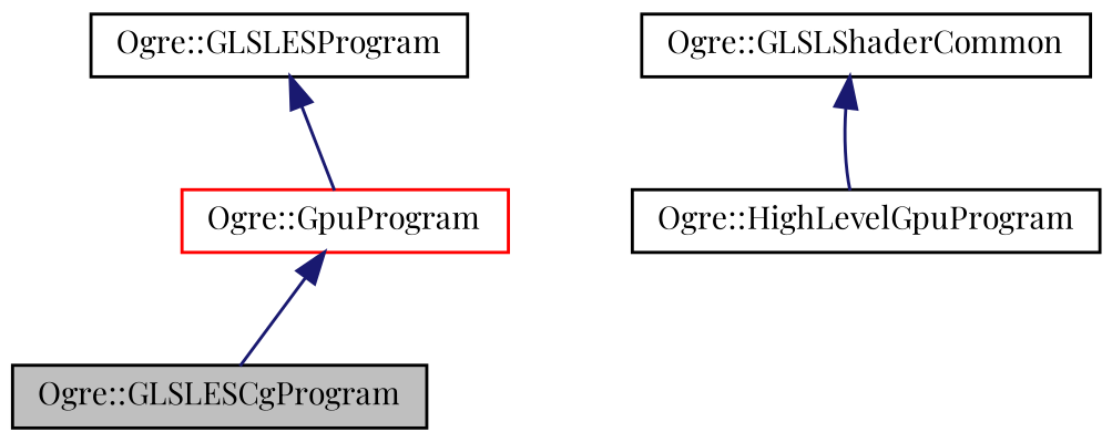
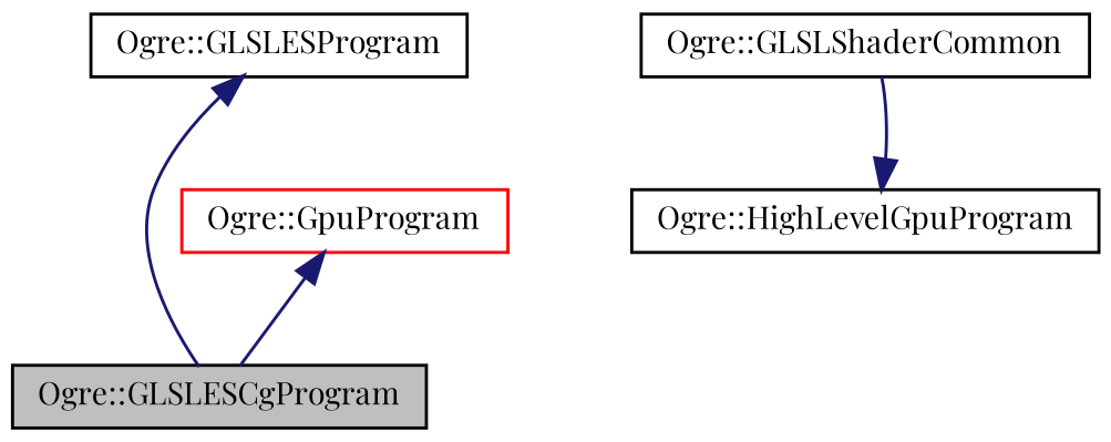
  digraph {
    fontname="Playfair Display"
    node [color=black fontname="Playfair Display" fontsize=10 shape=record]
    edge [color=midnightblue dir=back fontname="Playfair Display" fontsize=10 labelfontname=Helvetica labelfontsize=10 style=solid]
    n1 [fillcolor=grey75 fontcolor=black height=0.2 label="Ogre::GLSLESCgProgram" style=filled width=0.4]
    n2 [height=0.2 label="Ogre::GLSLESProgram" width=0.4]
    n3 [height=0.2 label="Ogre::GLSLShaderCommon" width=0.4]
    n4 [height=0.2 label="Ogre::HighLevelGpuProgram" width=0.4]
    n5 [color=red height=0.2 label="Ogre::GpuProgram" width=0.4]
-   n2 -> n5
-   n3 -> n4
+   n2 -> n1
+   n4 -> n3
    n5 -> n1
  }
